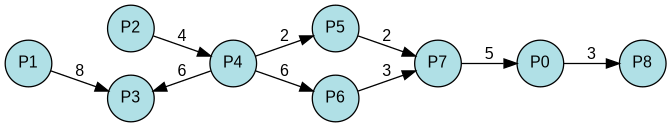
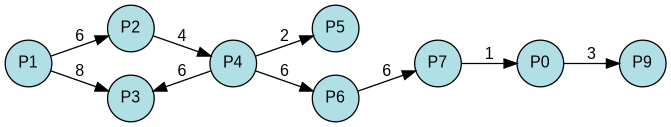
  digraph {
    rankdir=LR
    splines=true
    node [fillcolor=powderblue fixedsize=true fontcolor=black fontname=arial fontsize=12 margin=0 shape=circle style=filled]
    edge [fontcolor=black fontname=arial fontsize=12 margin=0]
    n1 [label=P1 width=0.5]
    n2 [label=P2 width=0.5]
    n3 [label=P3 width=0.5]
    n4 [label=P4 width=0.5]
    n5 [label=P5 width=0.5]
    n6 [label=P6 width=0.5]
    n7 [label=P7 width=0.5]
    n8 [label=P0 width=0.5]
-   n9 [label=P8 width=0.5]
+   n9 [label=P9 width=0.5]
    subgraph sub_1 {
      rank=same
      n1
    }
    subgraph sub_2 {
      rank=same
      n2
      n3
    }
    subgraph sub_3 {
      rank=same
      n4
    }
    subgraph sub_4 {
      rank=same
      n5
      n6
    }
    subgraph sub_5 {
      rank=same
      n7
    }
    subgraph sub_6 {
      rank=same
      n8
    }
    subgraph sub_7 {
      rank=same
      n9
    }
+   n1 -> n2 [label=6]
    n1 -> n3 [label=8]
    n2 -> n4 [label=4]
    n4 -> n3 [label=6]
    n4 -> n5 [label=2]
    n4 -> n6 [label=6]
-   n5 -> n7 [label=2]
-   n6 -> n7 [label=3]
-   n7 -> n8 [label=5]
+   n6 -> n7 [label=6]
+   n7 -> n8 [label=1]
    n8 -> n9 [label=3]
  }
